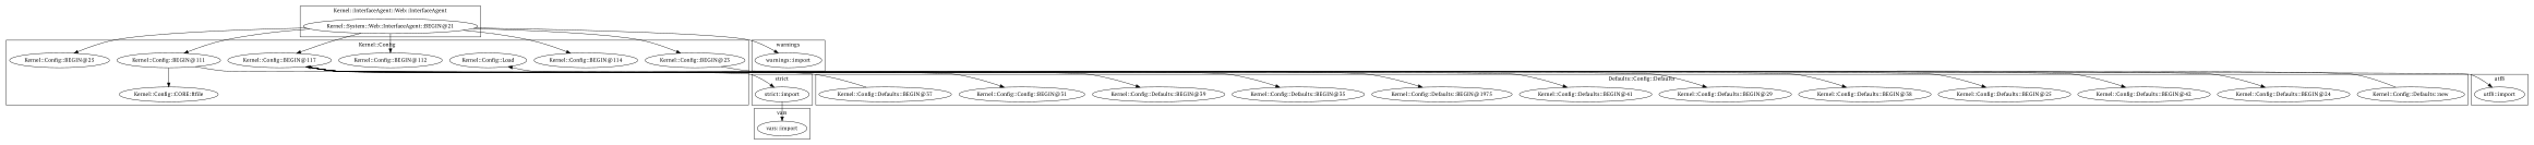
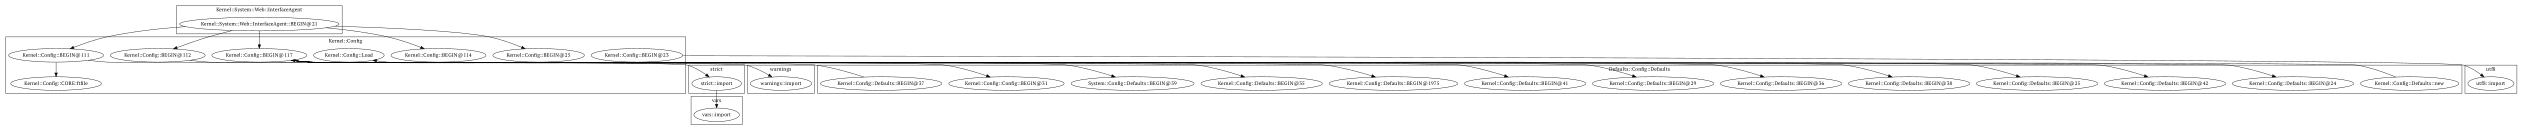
  digraph {
    fontname="PT Serif"
    node [fontname="PT Serif"]
    edge [fontname="PT Serif"]
    "Kernel::Config::Load"
    "Kernel::Config::BEGIN@111"
    "Kernel::Config::BEGIN@112"
    "Kernel::Config::BEGIN@117"
    "Kernel::Config::BEGIN@23"
    "Kernel::Config::BEGIN@25"
    "Kernel::Config::CORE:ftfile"
    "Kernel::Config::BEGIN@114"
    "vars::import"
    "warnings::import"
    "strict::import"
    "utf8::import"
    "Kernel::Config::Defaults::BEGIN@24"
    "Kernel::Config::Defaults::BEGIN@42"
    "Kernel::Config::Defaults::BEGIN@25"
    "Kernel::Config::Defaults::BEGIN@38"
+   "Kernel::Config::Defaults::BEGIN@36"
    "Kernel::Config::Defaults::new"
    "Kernel::Config::Defaults::BEGIN@41"
    "Kernel::Config::Defaults::BEGIN@1975"
    "Kernel::Config::Defaults::BEGIN@35"
-   "Kernel::Config::Defaults::BEGIN@39"
+   "Kernel::Config::Defaults::BEGIN@39" [label="System::Config::Defaults::BEGIN@39"]
    n23 [label="Kernel::Config::Config::BEGIN@31"]
    "Kernel::Config::Defaults::BEGIN@37"
    "Kernel::Config::Defaults::BEGIN@29"
    "Kernel::System::Web::InterfaceAgent::BEGIN@21"
    subgraph cluster_1 {
      label="Kernel::Config"
      "Kernel::Config::Load"
      "Kernel::Config::BEGIN@111"
      "Kernel::Config::BEGIN@112"
      "Kernel::Config::BEGIN@117"
      "Kernel::Config::BEGIN@23"
      "Kernel::Config::BEGIN@25"
      "Kernel::Config::CORE:ftfile"
      "Kernel::Config::BEGIN@114"
    }
    subgraph cluster_2 {
      label=vars
      "vars::import"
    }
    subgraph cluster_3 {
      label=warnings
      "warnings::import"
    }
    subgraph cluster_4 {
      label="strict"
      "strict::import"
    }
    subgraph cluster_5 {
      label=utf8
      "utf8::import"
    }
    subgraph cluster_6 {
      label="Defaults::Config::Defaults"
      "Kernel::Config::Defaults::BEGIN@24"
      "Kernel::Config::Defaults::BEGIN@42"
      "Kernel::Config::Defaults::BEGIN@25"
      "Kernel::Config::Defaults::BEGIN@38"
+     "Kernel::Config::Defaults::BEGIN@36"
      "Kernel::Config::Defaults::new"
      "Kernel::Config::Defaults::BEGIN@41"
      "Kernel::Config::Defaults::BEGIN@1975"
      "Kernel::Config::Defaults::BEGIN@35"
      "Kernel::Config::Defaults::BEGIN@39"
      n23
      "Kernel::Config::Defaults::BEGIN@37"
      "Kernel::Config::Defaults::BEGIN@29"
    }
    subgraph cluster_7 {
-     label="Kernel::InterfaceAgent::Web::InterfaceAgent"
+     label="Kernel::System::Web::InterfaceAgent"
      "Kernel::System::Web::InterfaceAgent::BEGIN@21"
    }
    "Kernel::Config::BEGIN@111" -> "Kernel::Config::CORE:ftfile"
    "Kernel::Config::BEGIN@111" -> "strict::import"
-   "Kernel::System::Web::InterfaceAgent::BEGIN@21" -> "warnings::import"
+   "Kernel::Config::BEGIN@112" -> "warnings::import"
    "Kernel::Config::BEGIN@117" -> "Kernel::Config::Defaults::BEGIN@24"
    "Kernel::Config::BEGIN@117" -> "Kernel::Config::Defaults::BEGIN@42"
    "Kernel::Config::BEGIN@117" -> "Kernel::Config::Defaults::BEGIN@25"
    "Kernel::Config::BEGIN@117" -> "Kernel::Config::Defaults::BEGIN@38"
+   "Kernel::Config::BEGIN@117" -> "Kernel::Config::Defaults::BEGIN@36"
    "Kernel::Config::BEGIN@117" -> "Kernel::Config::Defaults::BEGIN@41"
    "Kernel::Config::BEGIN@117" -> "Kernel::Config::Defaults::BEGIN@1975"
    "Kernel::Config::BEGIN@117" -> "Kernel::Config::Defaults::BEGIN@35"
    "Kernel::Config::BEGIN@117" -> "Kernel::Config::Defaults::BEGIN@39"
    "Kernel::Config::BEGIN@117" -> n23
    "Kernel::Config::BEGIN@117" -> "Kernel::Config::Defaults::BEGIN@29"
    "Kernel::Config::BEGIN@23" -> "utf8::import"
    "strict::import" -> "vars::import"
    "Kernel::Config::Defaults::new" -> "Kernel::Config::Load"
    "Kernel::Config::Defaults::BEGIN@37" -> "Kernel::Config::BEGIN@117"
    "Kernel::System::Web::InterfaceAgent::BEGIN@21" -> "Kernel::Config::BEGIN@111"
    "Kernel::System::Web::InterfaceAgent::BEGIN@21" -> "Kernel::Config::BEGIN@112"
    "Kernel::System::Web::InterfaceAgent::BEGIN@21" -> "Kernel::Config::BEGIN@117"
-   "Kernel::System::Web::InterfaceAgent::BEGIN@21" -> "Kernel::Config::BEGIN@23"
    "Kernel::System::Web::InterfaceAgent::BEGIN@21" -> "Kernel::Config::BEGIN@25"
    "Kernel::System::Web::InterfaceAgent::BEGIN@21" -> "Kernel::Config::BEGIN@114"
  }
